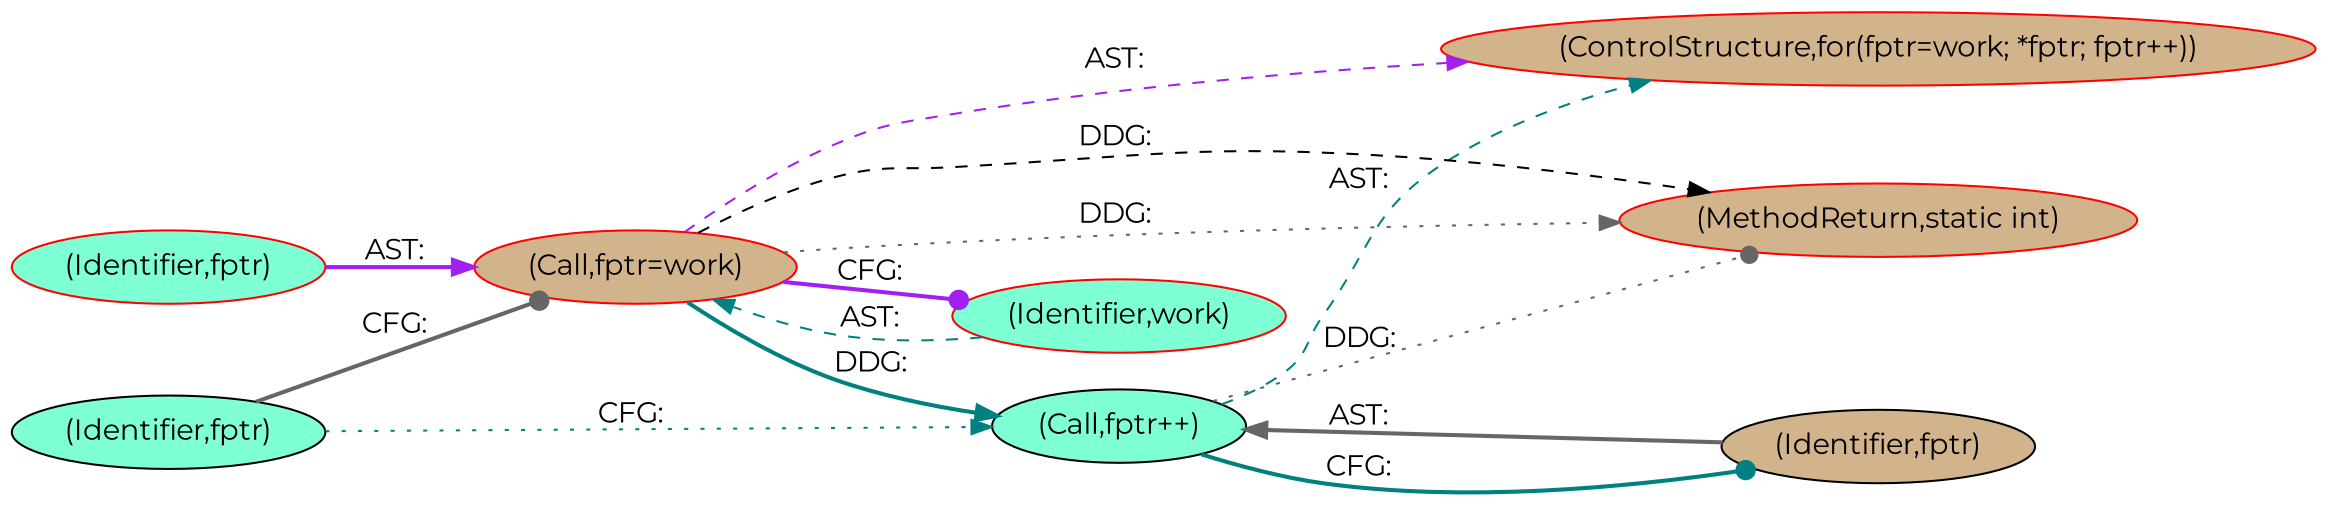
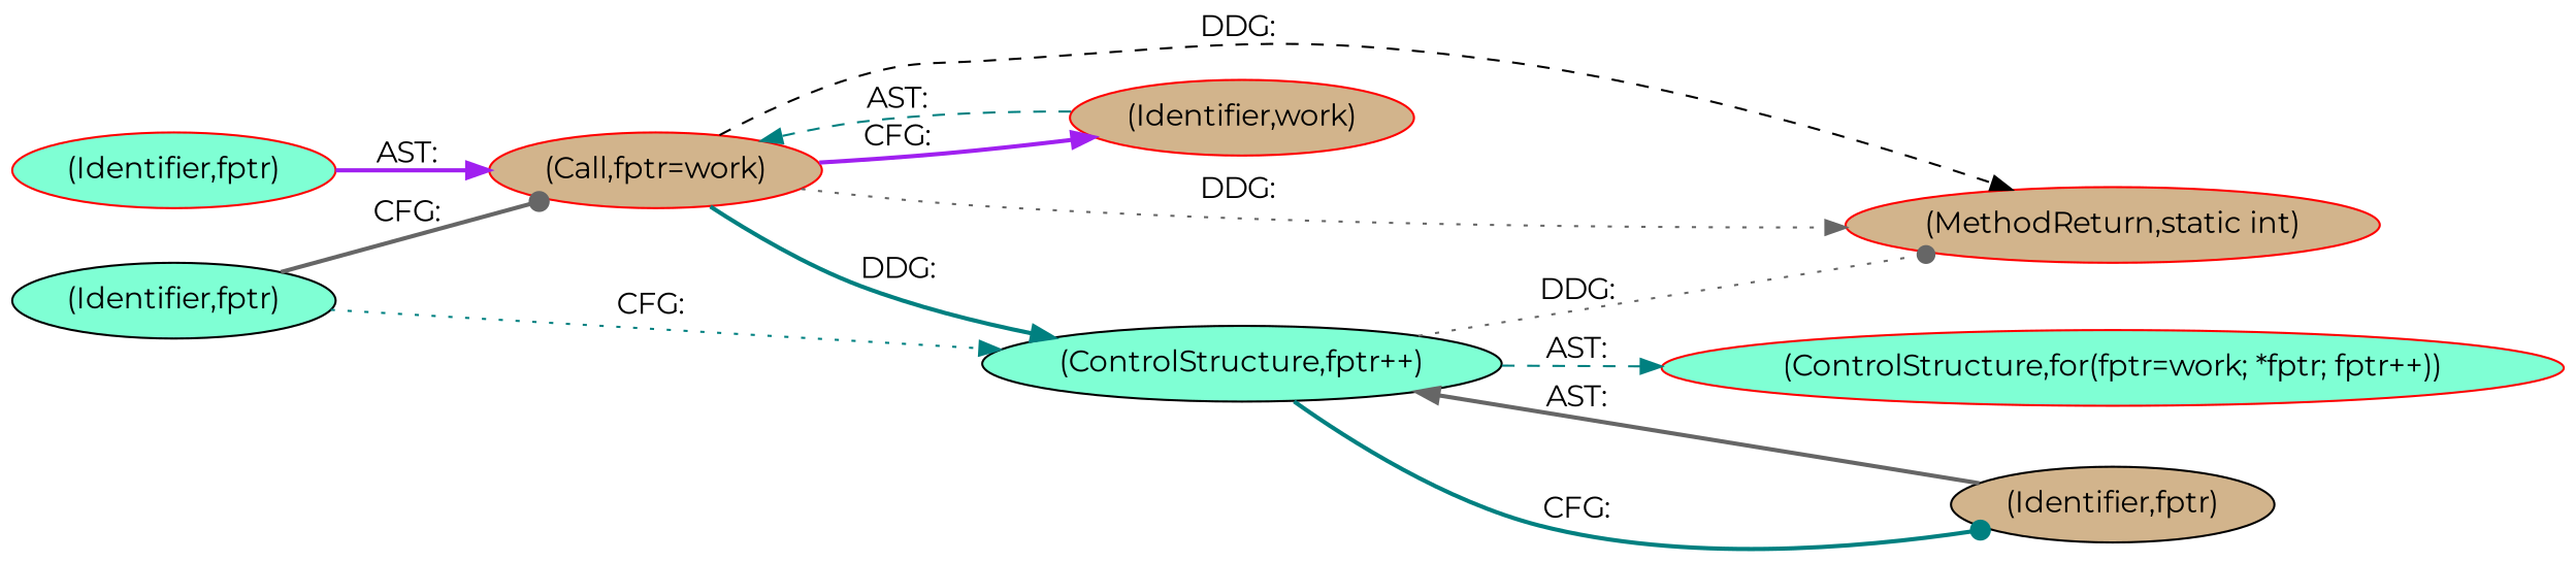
  digraph {
    fontname=Montserrat
    rankdir=LR
    node [color=red fillcolor=aquamarine fontname=Montserrat style=filled]
    edge [arrowhead=normal color=teal fontname=Montserrat style=bold]
-   n1 [color=black label="(Call,fptr++)"]
-   n2 [fillcolor=tan label="(ControlStructure,for(fptr=work; *fptr; fptr++))"]
+   n1 [color=black label="(ControlStructure,fptr++)"]
+   n2 [label="(ControlStructure,for(fptr=work; *fptr; fptr++))"]
    n3 [fillcolor=tan label="(MethodReturn,static int)"]
    n4 [color=black fillcolor=tan label="(Identifier,fptr)"]
    n5 [fillcolor=tan label="(Call,fptr=work)"]
-   n6 [label="(Identifier,work)"]
+   n6 [fillcolor=tan label="(Identifier,work)"]
    n7 [label="(Identifier,fptr)"]
    n8 [color=black label="(Identifier,fptr)"]
    n1 -> n2 [label="AST: " style=dashed]
    n1 -> n3 [arrowhead=dot color=gray40 label="DDG: " style=dotted]
    n1 -> n4 [arrowhead=dot label="CFG: "]
    n4 -> n1 [color=gray40 label="AST: "]
    n5 -> n1 [label="DDG: "]
-   n5 -> n2 [color=purple label="AST: " style=dashed]
    n5 -> n3 [color=black label="DDG: " style=dashed]
    n5 -> n3 [color=gray40 label="DDG: " style=dotted]
-   n5 -> n6 [arrowhead=dot color=purple label="CFG: "]
+   n5 -> n6 [color=purple label="CFG: "]
    n6 -> n5 [label="AST: " style=dashed]
    n7 -> n5 [color=purple label="AST: "]
    n8 -> n1 [label="CFG: " style=dotted]
    n8 -> n5 [arrowhead=dot color=gray40 label="CFG: "]
  }
